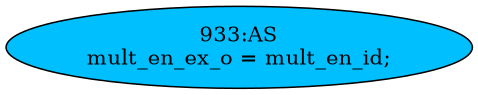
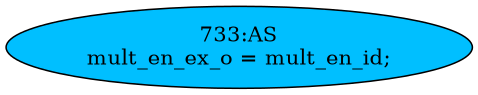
  strict digraph {
-   n1 [ast="<pyverilog.vparser.ast.Assign object at 0x7f2237101950>" def_var="['mult_en_ex_o']" fillcolor=deepskyblue label="933:AS\nmult_en_ex_o = mult_en_id;" statements="[]" style=filled typ=Assign use_var="['mult_en_id']"]
+   n1 [ast="<pyverilog.vparser.ast.Assign object at 0x7f2237101950>" def_var="['mult_en_ex_o']" fillcolor=deepskyblue label="733:AS\nmult_en_ex_o = mult_en_id;" statements="[]" style=filled typ=Assign use_var="['mult_en_id']"]
  }
